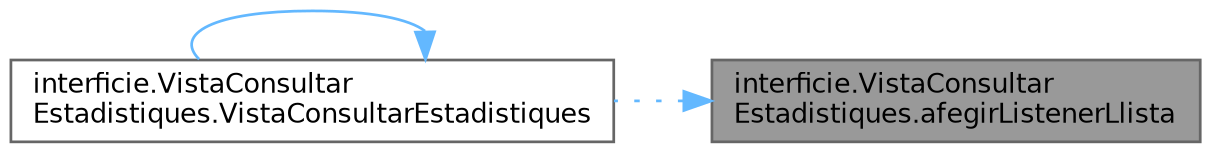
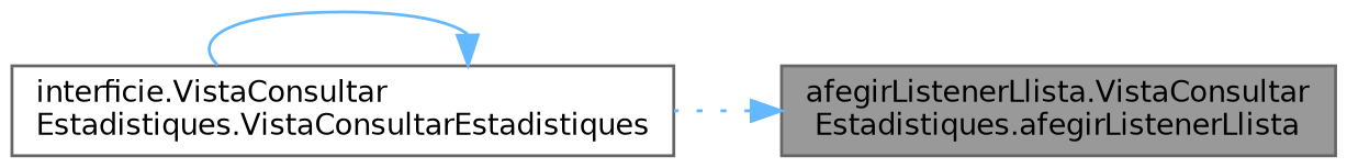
  digraph {
    rankdir=RL
    node [fontname=Helvetica fontsize=10 shape=box style=filled]
    edge [color=steelblue1 dir=back fontname=Helvetica fontsize=10 labelfontname=Helvetica labelfontsize=10]
-   n1 [color=gray40 fillcolor=grey60 fontcolor=black height=0.2 label="interficie.VistaConsultar\lEstadistiques.afegirListenerLlista" width=0.4]
+   n1 [color=gray40 fillcolor=grey60 fontcolor=black height=0.2 label="afegirListenerLlista.VistaConsultar\lEstadistiques.afegirListenerLlista" width=0.4]
    n2 [color=grey40 fillcolor=white height=0.2 label="interficie.VistaConsultar\lEstadistiques.VistaConsultarEstadistiques" width=0.4]
    n1 -> n2 [style=dotted]
    n2 -> n2 [style=solid]
  }
